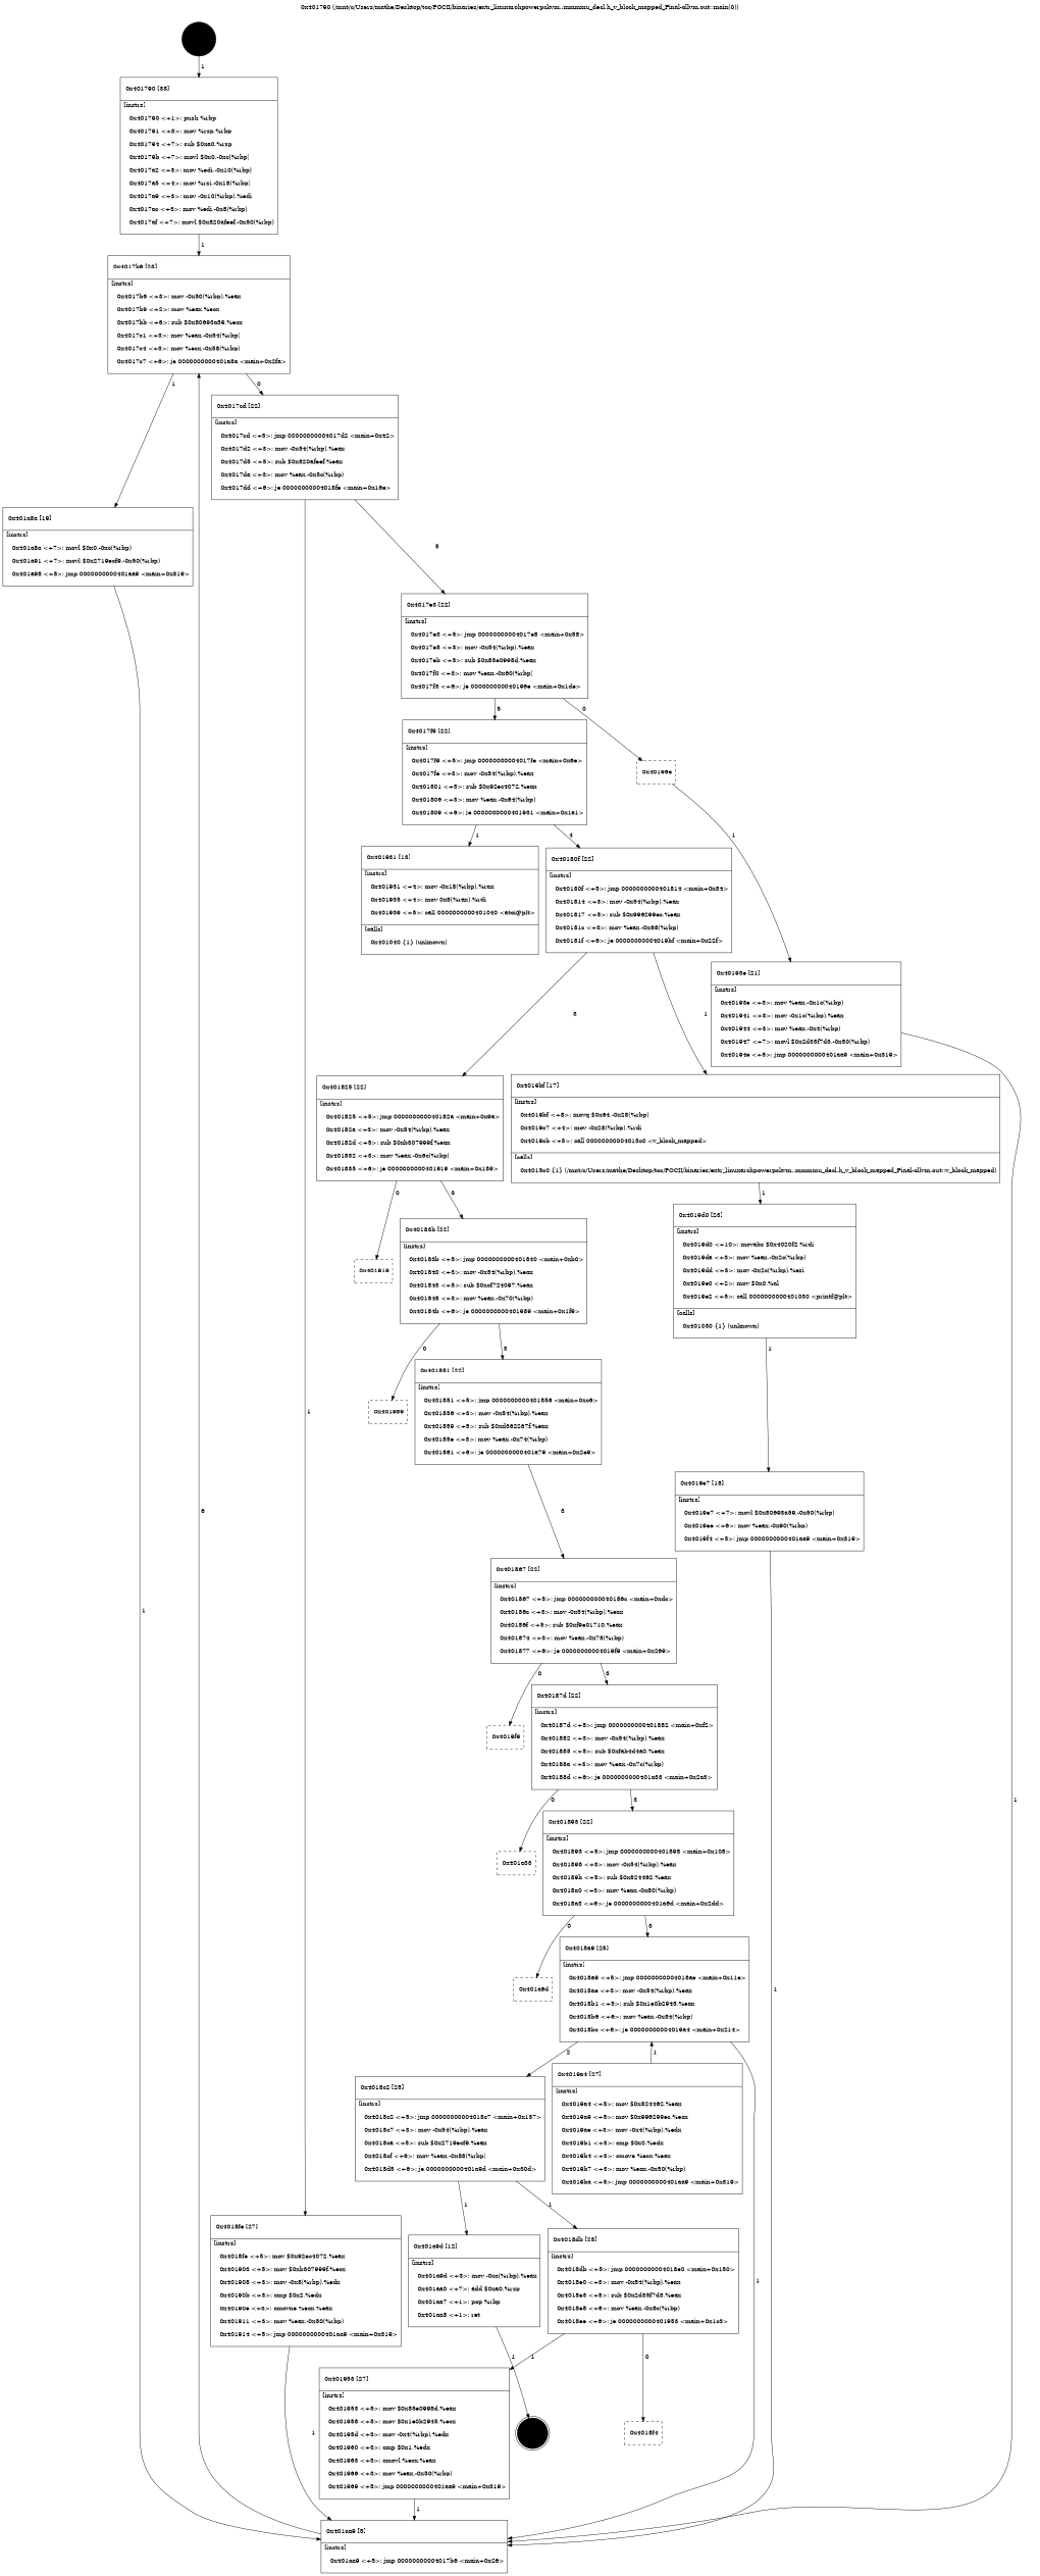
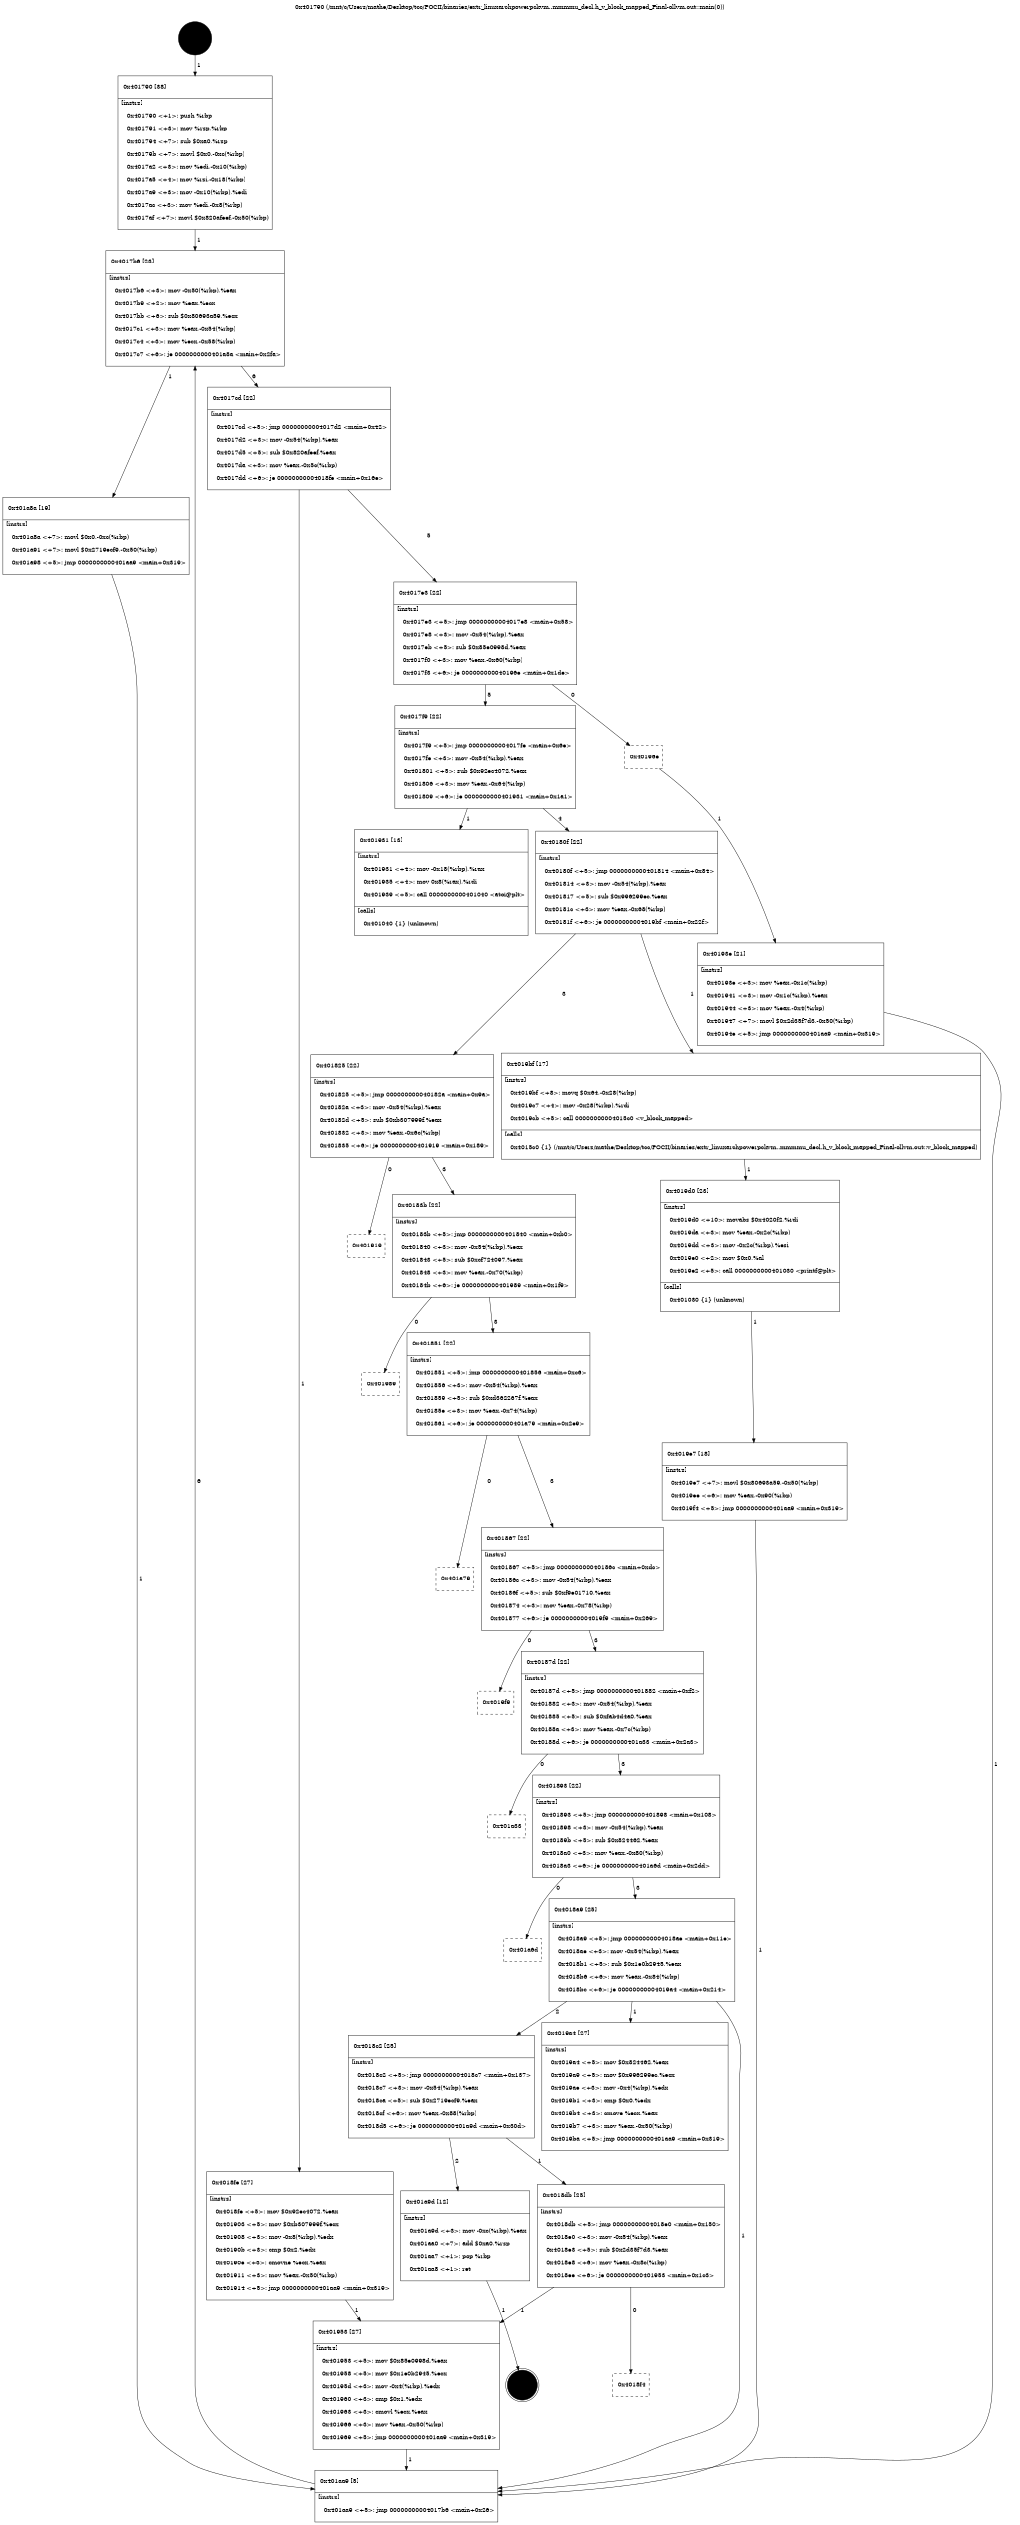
  digraph {
    label="0x401790 (/mnt/c/Users/mathe/Desktop/tcc/POCII/binaries/extr_linuxarchpowerpckvm..mmmmu_decl.h_v_block_mapped_Final-ollvm.out::main(0))"
    labelloc=t
    node [shape=record]
    Entry [fillcolor=black height=0.3 shape=circle style=filled width=0.3]
    n2 [label="{\n     0x401790 [38]\l\n     | [instrs]\l\n     &nbsp;&nbsp;0x401790 \<+1\>: push %rbp\l\n     &nbsp;&nbsp;0x401791 \<+3\>: mov %rsp,%rbp\l\n     &nbsp;&nbsp;0x401794 \<+7\>: sub $0xa0,%rsp\l\n     &nbsp;&nbsp;0x40179b \<+7\>: movl $0x0,-0xc(%rbp)\l\n     &nbsp;&nbsp;0x4017a2 \<+3\>: mov %edi,-0x10(%rbp)\l\n     &nbsp;&nbsp;0x4017a5 \<+4\>: mov %rsi,-0x18(%rbp)\l\n     &nbsp;&nbsp;0x4017a9 \<+3\>: mov -0x10(%rbp),%edi\l\n     &nbsp;&nbsp;0x4017ac \<+3\>: mov %edi,-0x8(%rbp)\l\n     &nbsp;&nbsp;0x4017af \<+7\>: movl $0x820afeef,-0x50(%rbp)\l\n  }"]
    n3 [label="{\n     0x4017b6 [23]\l\n     | [instrs]\l\n     &nbsp;&nbsp;0x4017b6 \<+3\>: mov -0x50(%rbp),%eax\l\n     &nbsp;&nbsp;0x4017b9 \<+2\>: mov %eax,%ecx\l\n     &nbsp;&nbsp;0x4017bb \<+6\>: sub $0x80693a59,%ecx\l\n     &nbsp;&nbsp;0x4017c1 \<+3\>: mov %eax,-0x54(%rbp)\l\n     &nbsp;&nbsp;0x4017c4 \<+3\>: mov %ecx,-0x58(%rbp)\l\n     &nbsp;&nbsp;0x4017c7 \<+6\>: je 0000000000401a8a \<main+0x2fa\>\l\n  }"]
    n4 [label="{\n     0x401a8a [19]\l\n     | [instrs]\l\n     &nbsp;&nbsp;0x401a8a \<+7\>: movl $0x0,-0xc(%rbp)\l\n     &nbsp;&nbsp;0x401a91 \<+7\>: movl $0x2719ecf9,-0x50(%rbp)\l\n     &nbsp;&nbsp;0x401a98 \<+5\>: jmp 0000000000401aa9 \<main+0x319\>\l\n  }"]
    n5 [label="{\n     0x4017cd [22]\l\n     | [instrs]\l\n     &nbsp;&nbsp;0x4017cd \<+5\>: jmp 00000000004017d2 \<main+0x42\>\l\n     &nbsp;&nbsp;0x4017d2 \<+3\>: mov -0x54(%rbp),%eax\l\n     &nbsp;&nbsp;0x4017d5 \<+5\>: sub $0x820afeef,%eax\l\n     &nbsp;&nbsp;0x4017da \<+3\>: mov %eax,-0x5c(%rbp)\l\n     &nbsp;&nbsp;0x4017dd \<+6\>: je 00000000004018fe \<main+0x16e\>\l\n  }"]
    n6 [label="{\n     0x401aa9 [5]\l\n     | [instrs]\l\n     &nbsp;&nbsp;0x401aa9 \<+5\>: jmp 00000000004017b6 \<main+0x26\>\l\n  }"]
    n7 [label="{\n     0x4018fe [27]\l\n     | [instrs]\l\n     &nbsp;&nbsp;0x4018fe \<+5\>: mov $0x92ec4072,%eax\l\n     &nbsp;&nbsp;0x401903 \<+5\>: mov $0xb307999f,%ecx\l\n     &nbsp;&nbsp;0x401908 \<+3\>: mov -0x8(%rbp),%edx\l\n     &nbsp;&nbsp;0x40190b \<+3\>: cmp $0x2,%edx\l\n     &nbsp;&nbsp;0x40190e \<+3\>: cmovne %ecx,%eax\l\n     &nbsp;&nbsp;0x401911 \<+3\>: mov %eax,-0x50(%rbp)\l\n     &nbsp;&nbsp;0x401914 \<+5\>: jmp 0000000000401aa9 \<main+0x319\>\l\n  }"]
    n8 [label="{\n     0x4017e3 [22]\l\n     | [instrs]\l\n     &nbsp;&nbsp;0x4017e3 \<+5\>: jmp 00000000004017e8 \<main+0x58\>\l\n     &nbsp;&nbsp;0x4017e8 \<+3\>: mov -0x54(%rbp),%eax\l\n     &nbsp;&nbsp;0x4017eb \<+5\>: sub $0x85e0998d,%eax\l\n     &nbsp;&nbsp;0x4017f0 \<+3\>: mov %eax,-0x60(%rbp)\l\n     &nbsp;&nbsp;0x4017f3 \<+6\>: je 000000000040196e \<main+0x1de\>\l\n  }"]
    n9 [label="{\n     0x40196e\l\n  }" style=dashed]
    n10 [label="{\n     0x4017f9 [22]\l\n     | [instrs]\l\n     &nbsp;&nbsp;0x4017f9 \<+5\>: jmp 00000000004017fe \<main+0x6e\>\l\n     &nbsp;&nbsp;0x4017fe \<+3\>: mov -0x54(%rbp),%eax\l\n     &nbsp;&nbsp;0x401801 \<+5\>: sub $0x92ec4072,%eax\l\n     &nbsp;&nbsp;0x401806 \<+3\>: mov %eax,-0x64(%rbp)\l\n     &nbsp;&nbsp;0x401809 \<+6\>: je 0000000000401931 \<main+0x1a1\>\l\n  }"]
    Exit [fillcolor=black height=0.3 peripheries=2 shape=circle style=filled width=0.3]
    n12 [label="{\n     0x40193e [21]\l\n     | [instrs]\l\n     &nbsp;&nbsp;0x40193e \<+3\>: mov %eax,-0x1c(%rbp)\l\n     &nbsp;&nbsp;0x401941 \<+3\>: mov -0x1c(%rbp),%eax\l\n     &nbsp;&nbsp;0x401944 \<+3\>: mov %eax,-0x4(%rbp)\l\n     &nbsp;&nbsp;0x401947 \<+7\>: movl $0x2d35f7d3,-0x50(%rbp)\l\n     &nbsp;&nbsp;0x40194e \<+5\>: jmp 0000000000401aa9 \<main+0x319\>\l\n  }"]
    n13 [label="{\n     0x401931 [13]\l\n     | [instrs]\l\n     &nbsp;&nbsp;0x401931 \<+4\>: mov -0x18(%rbp),%rax\l\n     &nbsp;&nbsp;0x401935 \<+4\>: mov 0x8(%rax),%rdi\l\n     &nbsp;&nbsp;0x401939 \<+5\>: call 0000000000401040 \<atoi@plt\>\l\n     | [calls]\l\n     &nbsp;&nbsp;0x401040 \{1\} (unknown)\l\n  }"]
    n14 [label="{\n     0x40180f [22]\l\n     | [instrs]\l\n     &nbsp;&nbsp;0x40180f \<+5\>: jmp 0000000000401814 \<main+0x84\>\l\n     &nbsp;&nbsp;0x401814 \<+3\>: mov -0x54(%rbp),%eax\l\n     &nbsp;&nbsp;0x401817 \<+5\>: sub $0x996299ec,%eax\l\n     &nbsp;&nbsp;0x40181c \<+3\>: mov %eax,-0x68(%rbp)\l\n     &nbsp;&nbsp;0x40181f \<+6\>: je 00000000004019bf \<main+0x22f\>\l\n  }"]
    n15 [label="{\n     0x4019e7 [18]\l\n     | [instrs]\l\n     &nbsp;&nbsp;0x4019e7 \<+7\>: movl $0x80693a59,-0x50(%rbp)\l\n     &nbsp;&nbsp;0x4019ee \<+6\>: mov %eax,-0x90(%rbp)\l\n     &nbsp;&nbsp;0x4019f4 \<+5\>: jmp 0000000000401aa9 \<main+0x319\>\l\n  }"]
    n16 [label="{\n     0x4019bf [17]\l\n     | [instrs]\l\n     &nbsp;&nbsp;0x4019bf \<+8\>: movq $0x64,-0x28(%rbp)\l\n     &nbsp;&nbsp;0x4019c7 \<+4\>: mov -0x28(%rbp),%rdi\l\n     &nbsp;&nbsp;0x4019cb \<+5\>: call 00000000004015c0 \<v_block_mapped\>\l\n     | [calls]\l\n     &nbsp;&nbsp;0x4015c0 \{1\} (/mnt/c/Users/mathe/Desktop/tcc/POCII/binaries/extr_linuxarchpowerpckvm..mmmmu_decl.h_v_block_mapped_Final-ollvm.out::v_block_mapped)\l\n  }"]
    n17 [label="{\n     0x401825 [22]\l\n     | [instrs]\l\n     &nbsp;&nbsp;0x401825 \<+5\>: jmp 000000000040182a \<main+0x9a\>\l\n     &nbsp;&nbsp;0x40182a \<+3\>: mov -0x54(%rbp),%eax\l\n     &nbsp;&nbsp;0x40182d \<+5\>: sub $0xb307999f,%eax\l\n     &nbsp;&nbsp;0x401832 \<+3\>: mov %eax,-0x6c(%rbp)\l\n     &nbsp;&nbsp;0x401835 \<+6\>: je 0000000000401919 \<main+0x189\>\l\n  }"]
    n18 [label="{\n     0x4019d0 [23]\l\n     | [instrs]\l\n     &nbsp;&nbsp;0x4019d0 \<+10\>: movabs $0x4020f2,%rdi\l\n     &nbsp;&nbsp;0x4019da \<+3\>: mov %eax,-0x2c(%rbp)\l\n     &nbsp;&nbsp;0x4019dd \<+3\>: mov -0x2c(%rbp),%esi\l\n     &nbsp;&nbsp;0x4019e0 \<+2\>: mov $0x0,%al\l\n     &nbsp;&nbsp;0x4019e2 \<+5\>: call 0000000000401030 \<printf@plt\>\l\n     | [calls]\l\n     &nbsp;&nbsp;0x401030 \{1\} (unknown)\l\n  }"]
    n19 [label="{\n     0x401919\l\n  }" style=dashed]
    n20 [label="{\n     0x40183b [22]\l\n     | [instrs]\l\n     &nbsp;&nbsp;0x40183b \<+5\>: jmp 0000000000401840 \<main+0xb0\>\l\n     &nbsp;&nbsp;0x401840 \<+3\>: mov -0x54(%rbp),%eax\l\n     &nbsp;&nbsp;0x401843 \<+5\>: sub $0xcf724097,%eax\l\n     &nbsp;&nbsp;0x401848 \<+3\>: mov %eax,-0x70(%rbp)\l\n     &nbsp;&nbsp;0x40184b \<+6\>: je 0000000000401989 \<main+0x1f9\>\l\n  }"]
    n21 [label="{\n     0x4018f4\l\n  }" style=dashed]
    n22 [label="{\n     0x401989\l\n  }" style=dashed]
    n23 [label="{\n     0x401851 [22]\l\n     | [instrs]\l\n     &nbsp;&nbsp;0x401851 \<+5\>: jmp 0000000000401856 \<main+0xc6\>\l\n     &nbsp;&nbsp;0x401856 \<+3\>: mov -0x54(%rbp),%eax\l\n     &nbsp;&nbsp;0x401859 \<+5\>: sub $0xd362267f,%eax\l\n     &nbsp;&nbsp;0x40185e \<+3\>: mov %eax,-0x74(%rbp)\l\n     &nbsp;&nbsp;0x401861 \<+6\>: je 0000000000401a79 \<main+0x2e9\>\l\n  }"]
    n24 [label="{\n     0x401953 [27]\l\n     | [instrs]\l\n     &nbsp;&nbsp;0x401953 \<+5\>: mov $0x85e0998d,%eax\l\n     &nbsp;&nbsp;0x401958 \<+5\>: mov $0x1e0b2945,%ecx\l\n     &nbsp;&nbsp;0x40195d \<+3\>: mov -0x4(%rbp),%edx\l\n     &nbsp;&nbsp;0x401960 \<+3\>: cmp $0x1,%edx\l\n     &nbsp;&nbsp;0x401963 \<+3\>: cmovl %ecx,%eax\l\n     &nbsp;&nbsp;0x401966 \<+3\>: mov %eax,-0x50(%rbp)\l\n     &nbsp;&nbsp;0x401969 \<+5\>: jmp 0000000000401aa9 \<main+0x319\>\l\n  }"]
+   n25 [label="{\n     0x401a79\l\n  }" style=dashed]
    n26 [label="{\n     0x401867 [22]\l\n     | [instrs]\l\n     &nbsp;&nbsp;0x401867 \<+5\>: jmp 000000000040186c \<main+0xdc\>\l\n     &nbsp;&nbsp;0x40186c \<+3\>: mov -0x54(%rbp),%eax\l\n     &nbsp;&nbsp;0x40186f \<+5\>: sub $0xf9e01710,%eax\l\n     &nbsp;&nbsp;0x401874 \<+3\>: mov %eax,-0x78(%rbp)\l\n     &nbsp;&nbsp;0x401877 \<+6\>: je 00000000004019f9 \<main+0x269\>\l\n  }"]
    n27 [label="{\n     0x4018db [25]\l\n     | [instrs]\l\n     &nbsp;&nbsp;0x4018db \<+5\>: jmp 00000000004018e0 \<main+0x150\>\l\n     &nbsp;&nbsp;0x4018e0 \<+3\>: mov -0x54(%rbp),%eax\l\n     &nbsp;&nbsp;0x4018e3 \<+5\>: sub $0x2d35f7d3,%eax\l\n     &nbsp;&nbsp;0x4018e8 \<+6\>: mov %eax,-0x8c(%rbp)\l\n     &nbsp;&nbsp;0x4018ee \<+6\>: je 0000000000401953 \<main+0x1c3\>\l\n  }"]
    n28 [label="{\n     0x4019f9\l\n  }" style=dashed]
    n29 [label="{\n     0x40187d [22]\l\n     | [instrs]\l\n     &nbsp;&nbsp;0x40187d \<+5\>: jmp 0000000000401882 \<main+0xf2\>\l\n     &nbsp;&nbsp;0x401882 \<+3\>: mov -0x54(%rbp),%eax\l\n     &nbsp;&nbsp;0x401885 \<+5\>: sub $0xfab4d4a0,%eax\l\n     &nbsp;&nbsp;0x40188a \<+3\>: mov %eax,-0x7c(%rbp)\l\n     &nbsp;&nbsp;0x40188d \<+6\>: je 0000000000401a33 \<main+0x2a3\>\l\n  }"]
    n30 [label="{\n     0x401a9d [12]\l\n     | [instrs]\l\n     &nbsp;&nbsp;0x401a9d \<+3\>: mov -0xc(%rbp),%eax\l\n     &nbsp;&nbsp;0x401aa0 \<+7\>: add $0xa0,%rsp\l\n     &nbsp;&nbsp;0x401aa7 \<+1\>: pop %rbp\l\n     &nbsp;&nbsp;0x401aa8 \<+1\>: ret\l\n  }"]
    n31 [label="{\n     0x401a33\l\n  }" style=dashed]
    n32 [label="{\n     0x401893 [22]\l\n     | [instrs]\l\n     &nbsp;&nbsp;0x401893 \<+5\>: jmp 0000000000401898 \<main+0x108\>\l\n     &nbsp;&nbsp;0x401898 \<+3\>: mov -0x54(%rbp),%eax\l\n     &nbsp;&nbsp;0x40189b \<+5\>: sub $0x824462,%eax\l\n     &nbsp;&nbsp;0x4018a0 \<+3\>: mov %eax,-0x80(%rbp)\l\n     &nbsp;&nbsp;0x4018a3 \<+6\>: je 0000000000401a6d \<main+0x2dd\>\l\n  }"]
    n33 [label="{\n     0x4018c2 [25]\l\n     | [instrs]\l\n     &nbsp;&nbsp;0x4018c2 \<+5\>: jmp 00000000004018c7 \<main+0x137\>\l\n     &nbsp;&nbsp;0x4018c7 \<+3\>: mov -0x54(%rbp),%eax\l\n     &nbsp;&nbsp;0x4018ca \<+5\>: sub $0x2719ecf9,%eax\l\n     &nbsp;&nbsp;0x4018cf \<+6\>: mov %eax,-0x88(%rbp)\l\n     &nbsp;&nbsp;0x4018d5 \<+6\>: je 0000000000401a9d \<main+0x30d\>\l\n  }"]
    n34 [label="{\n     0x4018a9 [25]\l\n     | [instrs]\l\n     &nbsp;&nbsp;0x4018a9 \<+5\>: jmp 00000000004018ae \<main+0x11e\>\l\n     &nbsp;&nbsp;0x4018ae \<+3\>: mov -0x54(%rbp),%eax\l\n     &nbsp;&nbsp;0x4018b1 \<+5\>: sub $0x1e0b2945,%eax\l\n     &nbsp;&nbsp;0x4018b6 \<+6\>: mov %eax,-0x84(%rbp)\l\n     &nbsp;&nbsp;0x4018bc \<+6\>: je 00000000004019a4 \<main+0x214\>\l\n  }"]
    n35 [label="{\n     0x401a6d\l\n  }" style=dashed]
    n36 [label="{\n     0x4019a4 [27]\l\n     | [instrs]\l\n     &nbsp;&nbsp;0x4019a4 \<+5\>: mov $0x824462,%eax\l\n     &nbsp;&nbsp;0x4019a9 \<+5\>: mov $0x996299ec,%ecx\l\n     &nbsp;&nbsp;0x4019ae \<+3\>: mov -0x4(%rbp),%edx\l\n     &nbsp;&nbsp;0x4019b1 \<+3\>: cmp $0x0,%edx\l\n     &nbsp;&nbsp;0x4019b4 \<+3\>: cmove %ecx,%eax\l\n     &nbsp;&nbsp;0x4019b7 \<+3\>: mov %eax,-0x50(%rbp)\l\n     &nbsp;&nbsp;0x4019ba \<+5\>: jmp 0000000000401aa9 \<main+0x319\>\l\n  }"]
    Entry -> n2 [label=" 1"]
    n2 -> n3 [label=" 1"]
    n3 -> n4 [label=" 1"]
-   n3 -> n5 [label=" 0"]
+   n3 -> n5 [label=" 6"]
    n4 -> n6 [label=" 1"]
    n5 -> n7 [label=" 1"]
    n5 -> n8 [label=" 5"]
    n6 -> n3 [label=" 6"]
-   n7 -> n6 [label=" 1"]
+   n7 -> n24 [label=" 1"]
    n8 -> n9 [label=" 0"]
    n8 -> n10 [label=" 5"]
    n9 -> n12 [label=" 1"]
    n10 -> n13 [label=" 1"]
    n10 -> n14 [label=" 4"]
    n12 -> n6 [label=" 1"]
    n14 -> n16 [label=" 1"]
    n14 -> n17 [label=" 3"]
    n15 -> n6 [label=" 1"]
    n16 -> n18 [label=" 1"]
    n17 -> n19 [label=" 0"]
    n17 -> n20 [label=" 3"]
    n18 -> n15 [label=" 1"]
    n20 -> n22 [label=" 0"]
    n20 -> n23 [label=" 3"]
+   n23 -> n25 [label=" 0"]
    n23 -> n26 [label=" 3"]
    n24 -> n6 [label=" 1"]
    n26 -> n28 [label=" 0"]
    n26 -> n29 [label=" 3"]
    n27 -> n21 [label=" 0"]
    n27 -> n24 [label=" 1"]
    n29 -> n31 [label=" 0"]
    n29 -> n32 [label=" 3"]
    n30 -> Exit [label=" 1"]
    n32 -> n34 [label=" 3"]
    n32 -> n35 [label=" 0"]
    n33 -> n27 [label=" 1"]
-   n33 -> n30 [label=" 1"]
+   n33 -> n30 [label=" 2"]
    n34 -> n6 [label=" 1"]
    n34 -> n33 [label=" 2"]
-   n36 -> n34 [label=" 1"]
+   n34 -> n36 [label=" 1"]
  }
